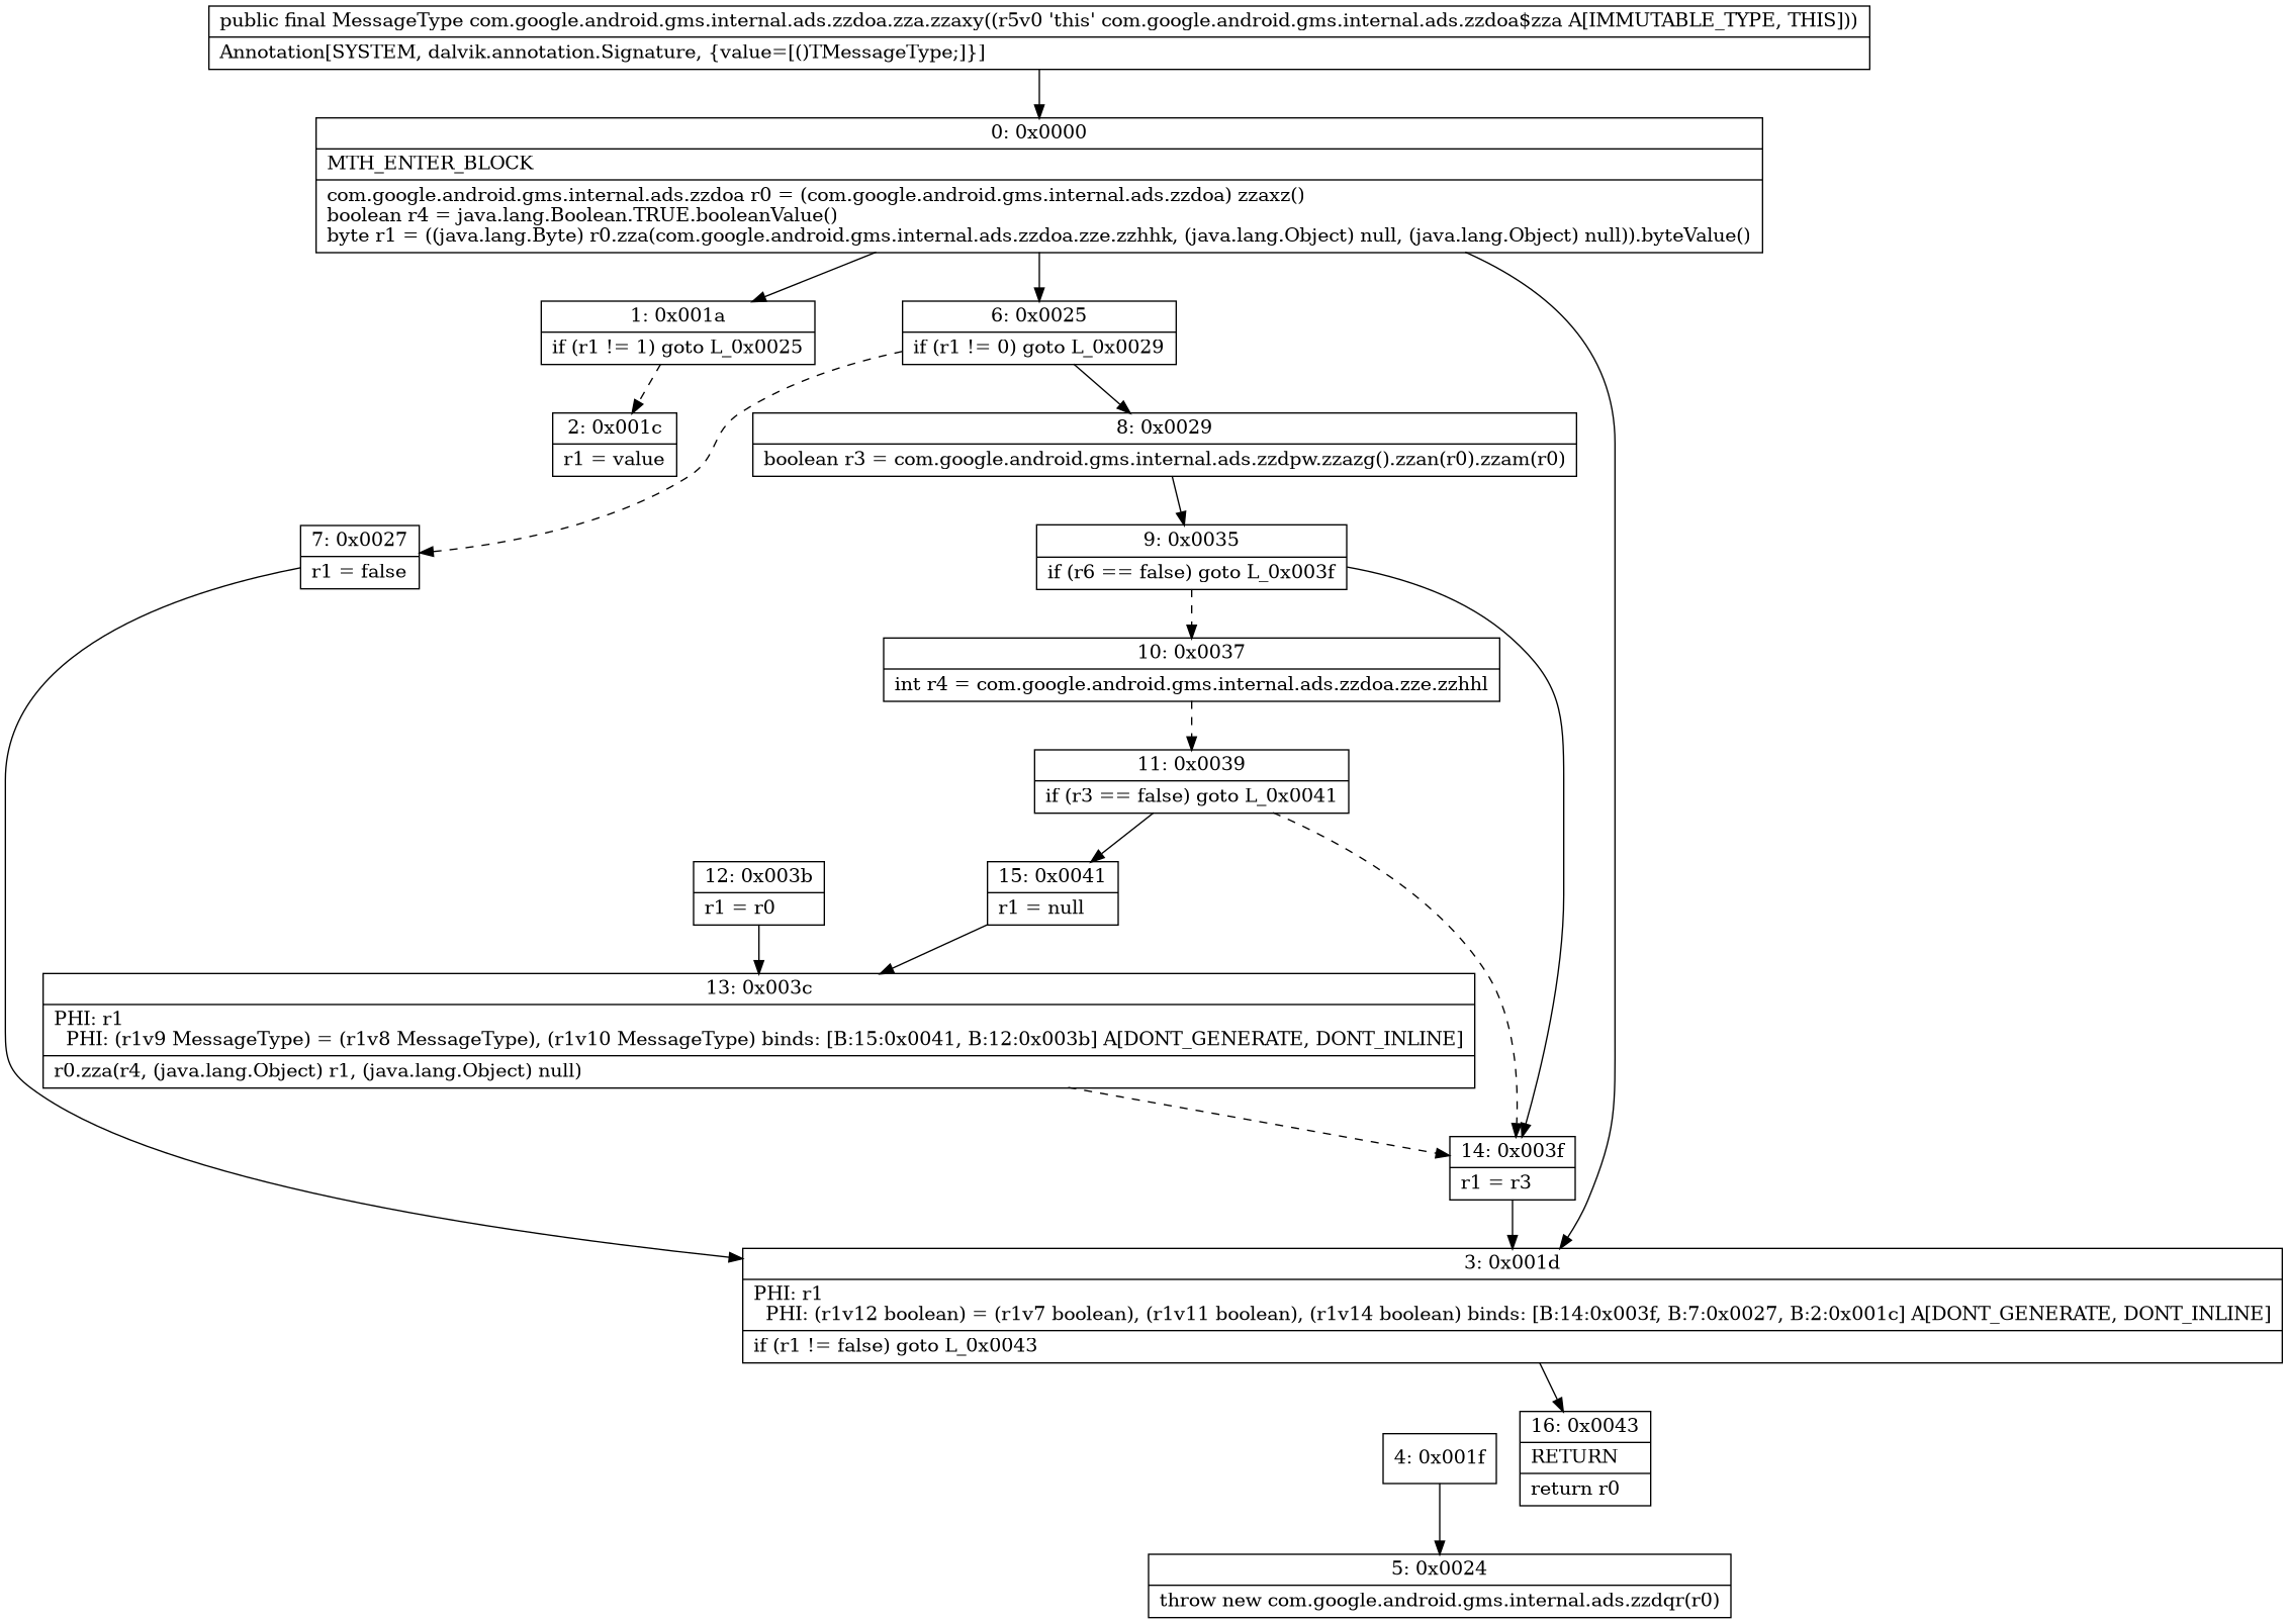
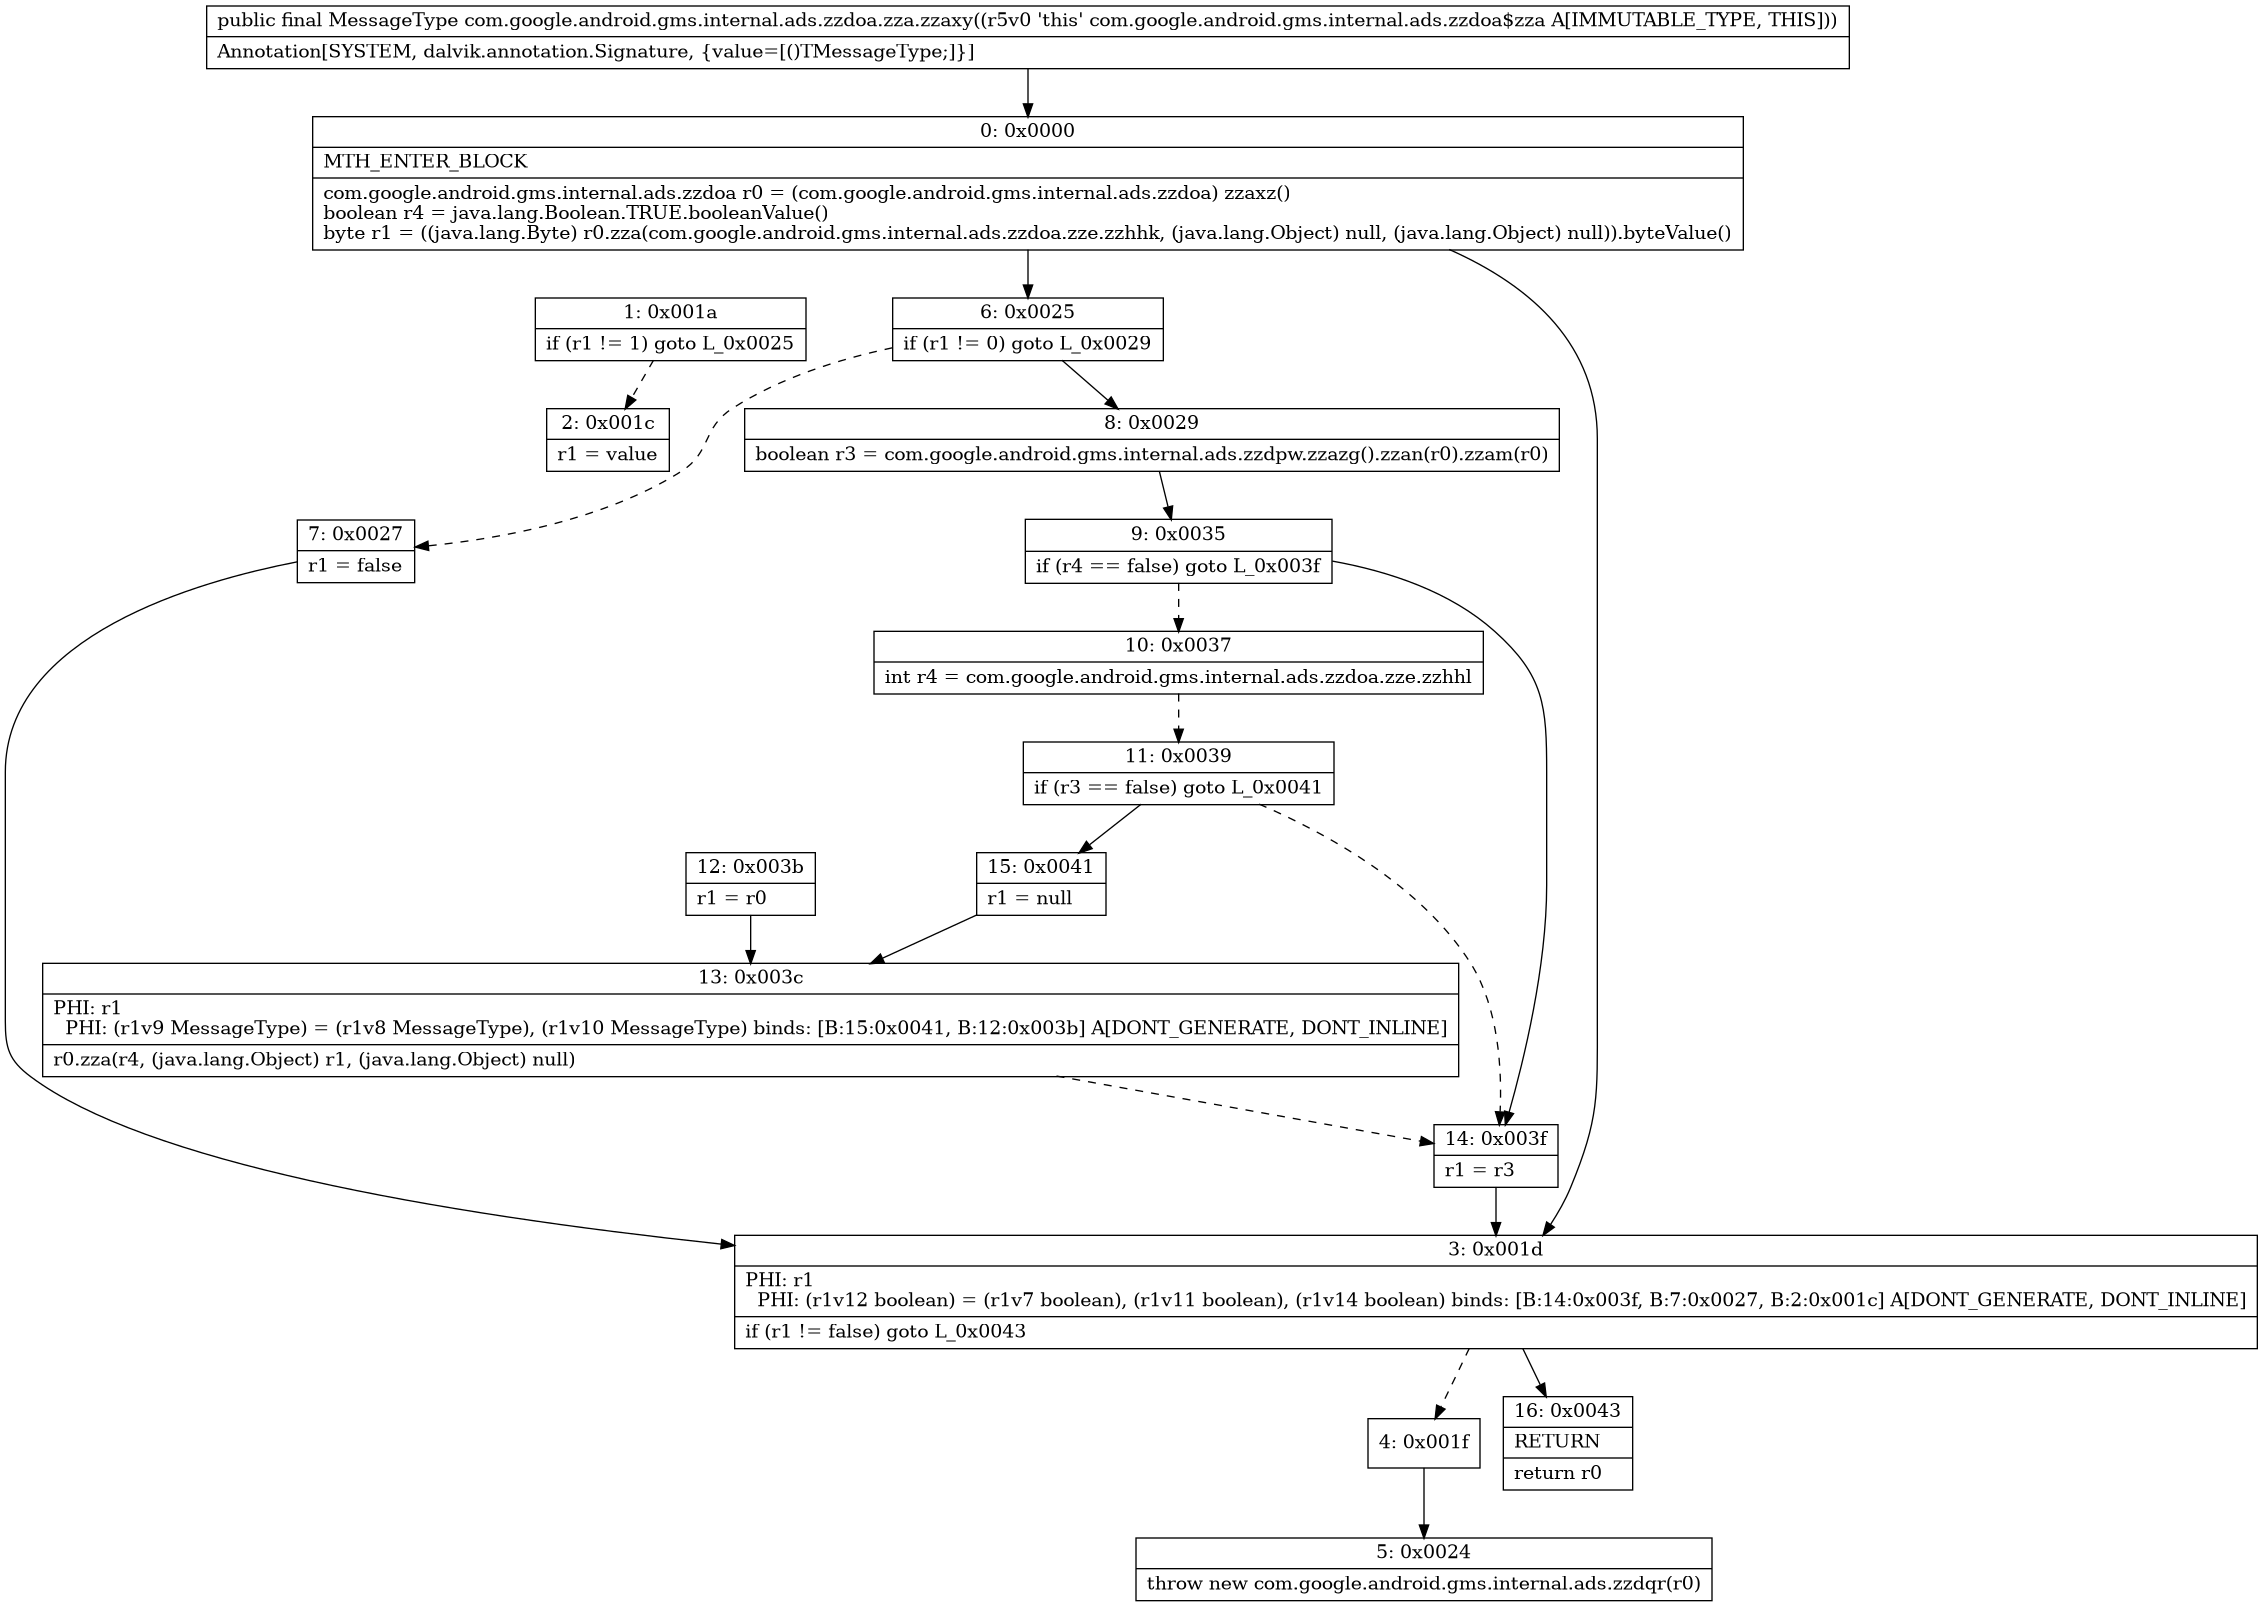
  digraph {
    node [shape=record]
    n1 [label="{0\:\ 0x0000|MTH_ENTER_BLOCK\l|com.google.android.gms.internal.ads.zzdoa r0 = (com.google.android.gms.internal.ads.zzdoa) zzaxz()\lboolean r4 = java.lang.Boolean.TRUE.booleanValue()\lbyte r1 = ((java.lang.Byte) r0.zza(com.google.android.gms.internal.ads.zzdoa.zze.zzhhk, (java.lang.Object) null, (java.lang.Object) null)).byteValue()\l}"]
    n2 [label="{1\:\ 0x001a|if (r1 != 1) goto L_0x0025\l}"]
    n3 [label="{6\:\ 0x0025|if (r1 != 0) goto L_0x0029\l}"]
    n4 [label="{3\:\ 0x001d|PHI: r1 \l  PHI: (r1v12 boolean) = (r1v7 boolean), (r1v11 boolean), (r1v14 boolean) binds: [B:14:0x003f, B:7:0x0027, B:2:0x001c] A[DONT_GENERATE, DONT_INLINE]\l|if (r1 != false) goto L_0x0043\l}"]
    n5 [label="{2\:\ 0x001c|r1 = value\l}"]
    n6 [label="{7\:\ 0x0027|r1 = false\l}"]
    n7 [label="{8\:\ 0x0029|boolean r3 = com.google.android.gms.internal.ads.zzdpw.zzazg().zzan(r0).zzam(r0)\l}"]
    n8 [label="{4\:\ 0x001f}"]
    n9 [label="{16\:\ 0x0043|RETURN\l|return r0\l}"]
    n10 [label="{5\:\ 0x0024|throw new com.google.android.gms.internal.ads.zzdqr(r0)\l}"]
-   n11 [label="{9\:\ 0x0035|if (r6 == false) goto L_0x003f\l}"]
+   n11 [label="{9\:\ 0x0035|if (r4 == false) goto L_0x003f\l}"]
    n12 [label="{10\:\ 0x0037|int r4 = com.google.android.gms.internal.ads.zzdoa.zze.zzhhl\l}"]
    n13 [label="{14\:\ 0x003f|r1 = r3\l}"]
    n14 [label="{11\:\ 0x0039|if (r3 == false) goto L_0x0041\l}"]
    n15 [label="{15\:\ 0x0041|r1 = null\l}"]
    n16 [label="{12\:\ 0x003b|r1 = r0\l}"]
    n17 [label="{13\:\ 0x003c|PHI: r1 \l  PHI: (r1v9 MessageType) = (r1v8 MessageType), (r1v10 MessageType) binds: [B:15:0x0041, B:12:0x003b] A[DONT_GENERATE, DONT_INLINE]\l|r0.zza(r4, (java.lang.Object) r1, (java.lang.Object) null)\l}"]
    n18 [label="{public final MessageType com.google.android.gms.internal.ads.zzdoa.zza.zzaxy((r5v0 'this' com.google.android.gms.internal.ads.zzdoa$zza A[IMMUTABLE_TYPE, THIS]))  | Annotation[SYSTEM, dalvik.annotation.Signature, \{value=[()TMessageType;]\}]\l}"]
-   n1 -> n2
    n1 -> n3
    n1 -> n4
    n2 -> n5 [style=dashed]
    n3 -> n6 [style=dashed]
    n3 -> n7
+   n4 -> n8 [style=dashed]
    n4 -> n9
    n6 -> n4
    n7 -> n11
    n8 -> n10
    n11 -> n12 [style=dashed]
    n11 -> n13
    n12 -> n14 [style=dashed]
    n13 -> n4
    n14 -> n13 [style=dashed]
    n14 -> n15
    n15 -> n17
    n16 -> n17
    n17 -> n13 [style=dashed]
    n18 -> n1
  }
